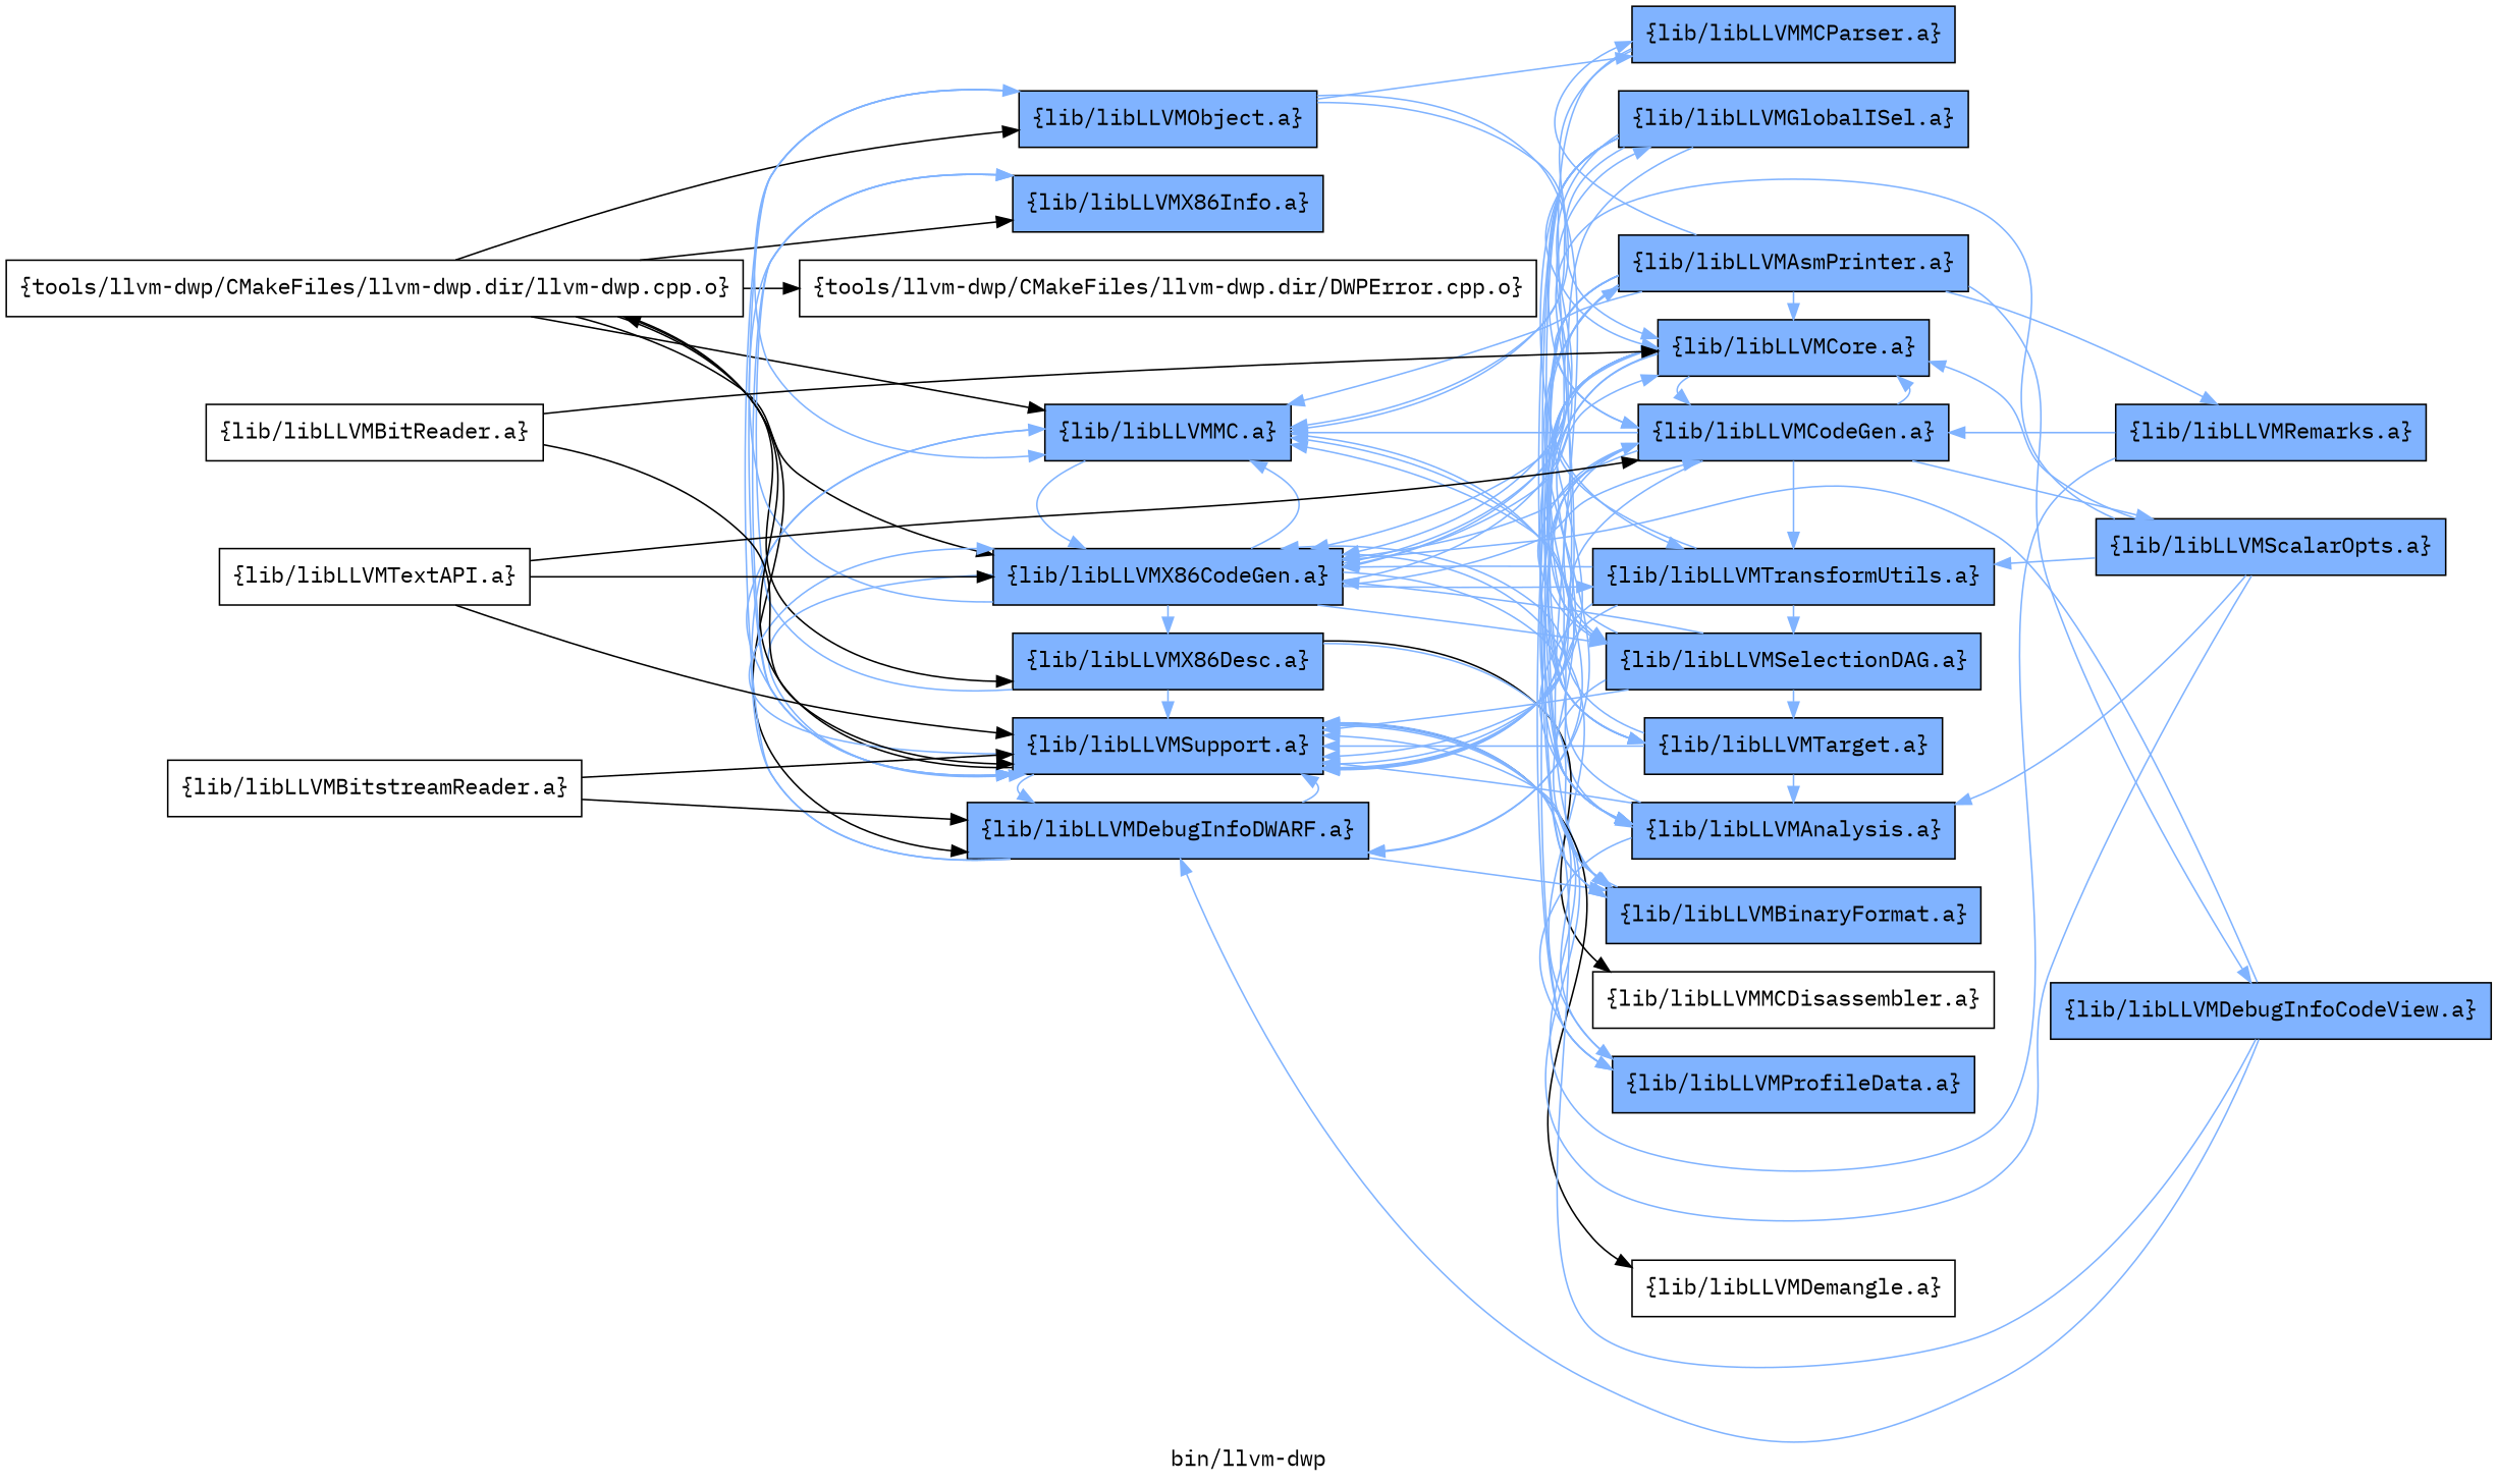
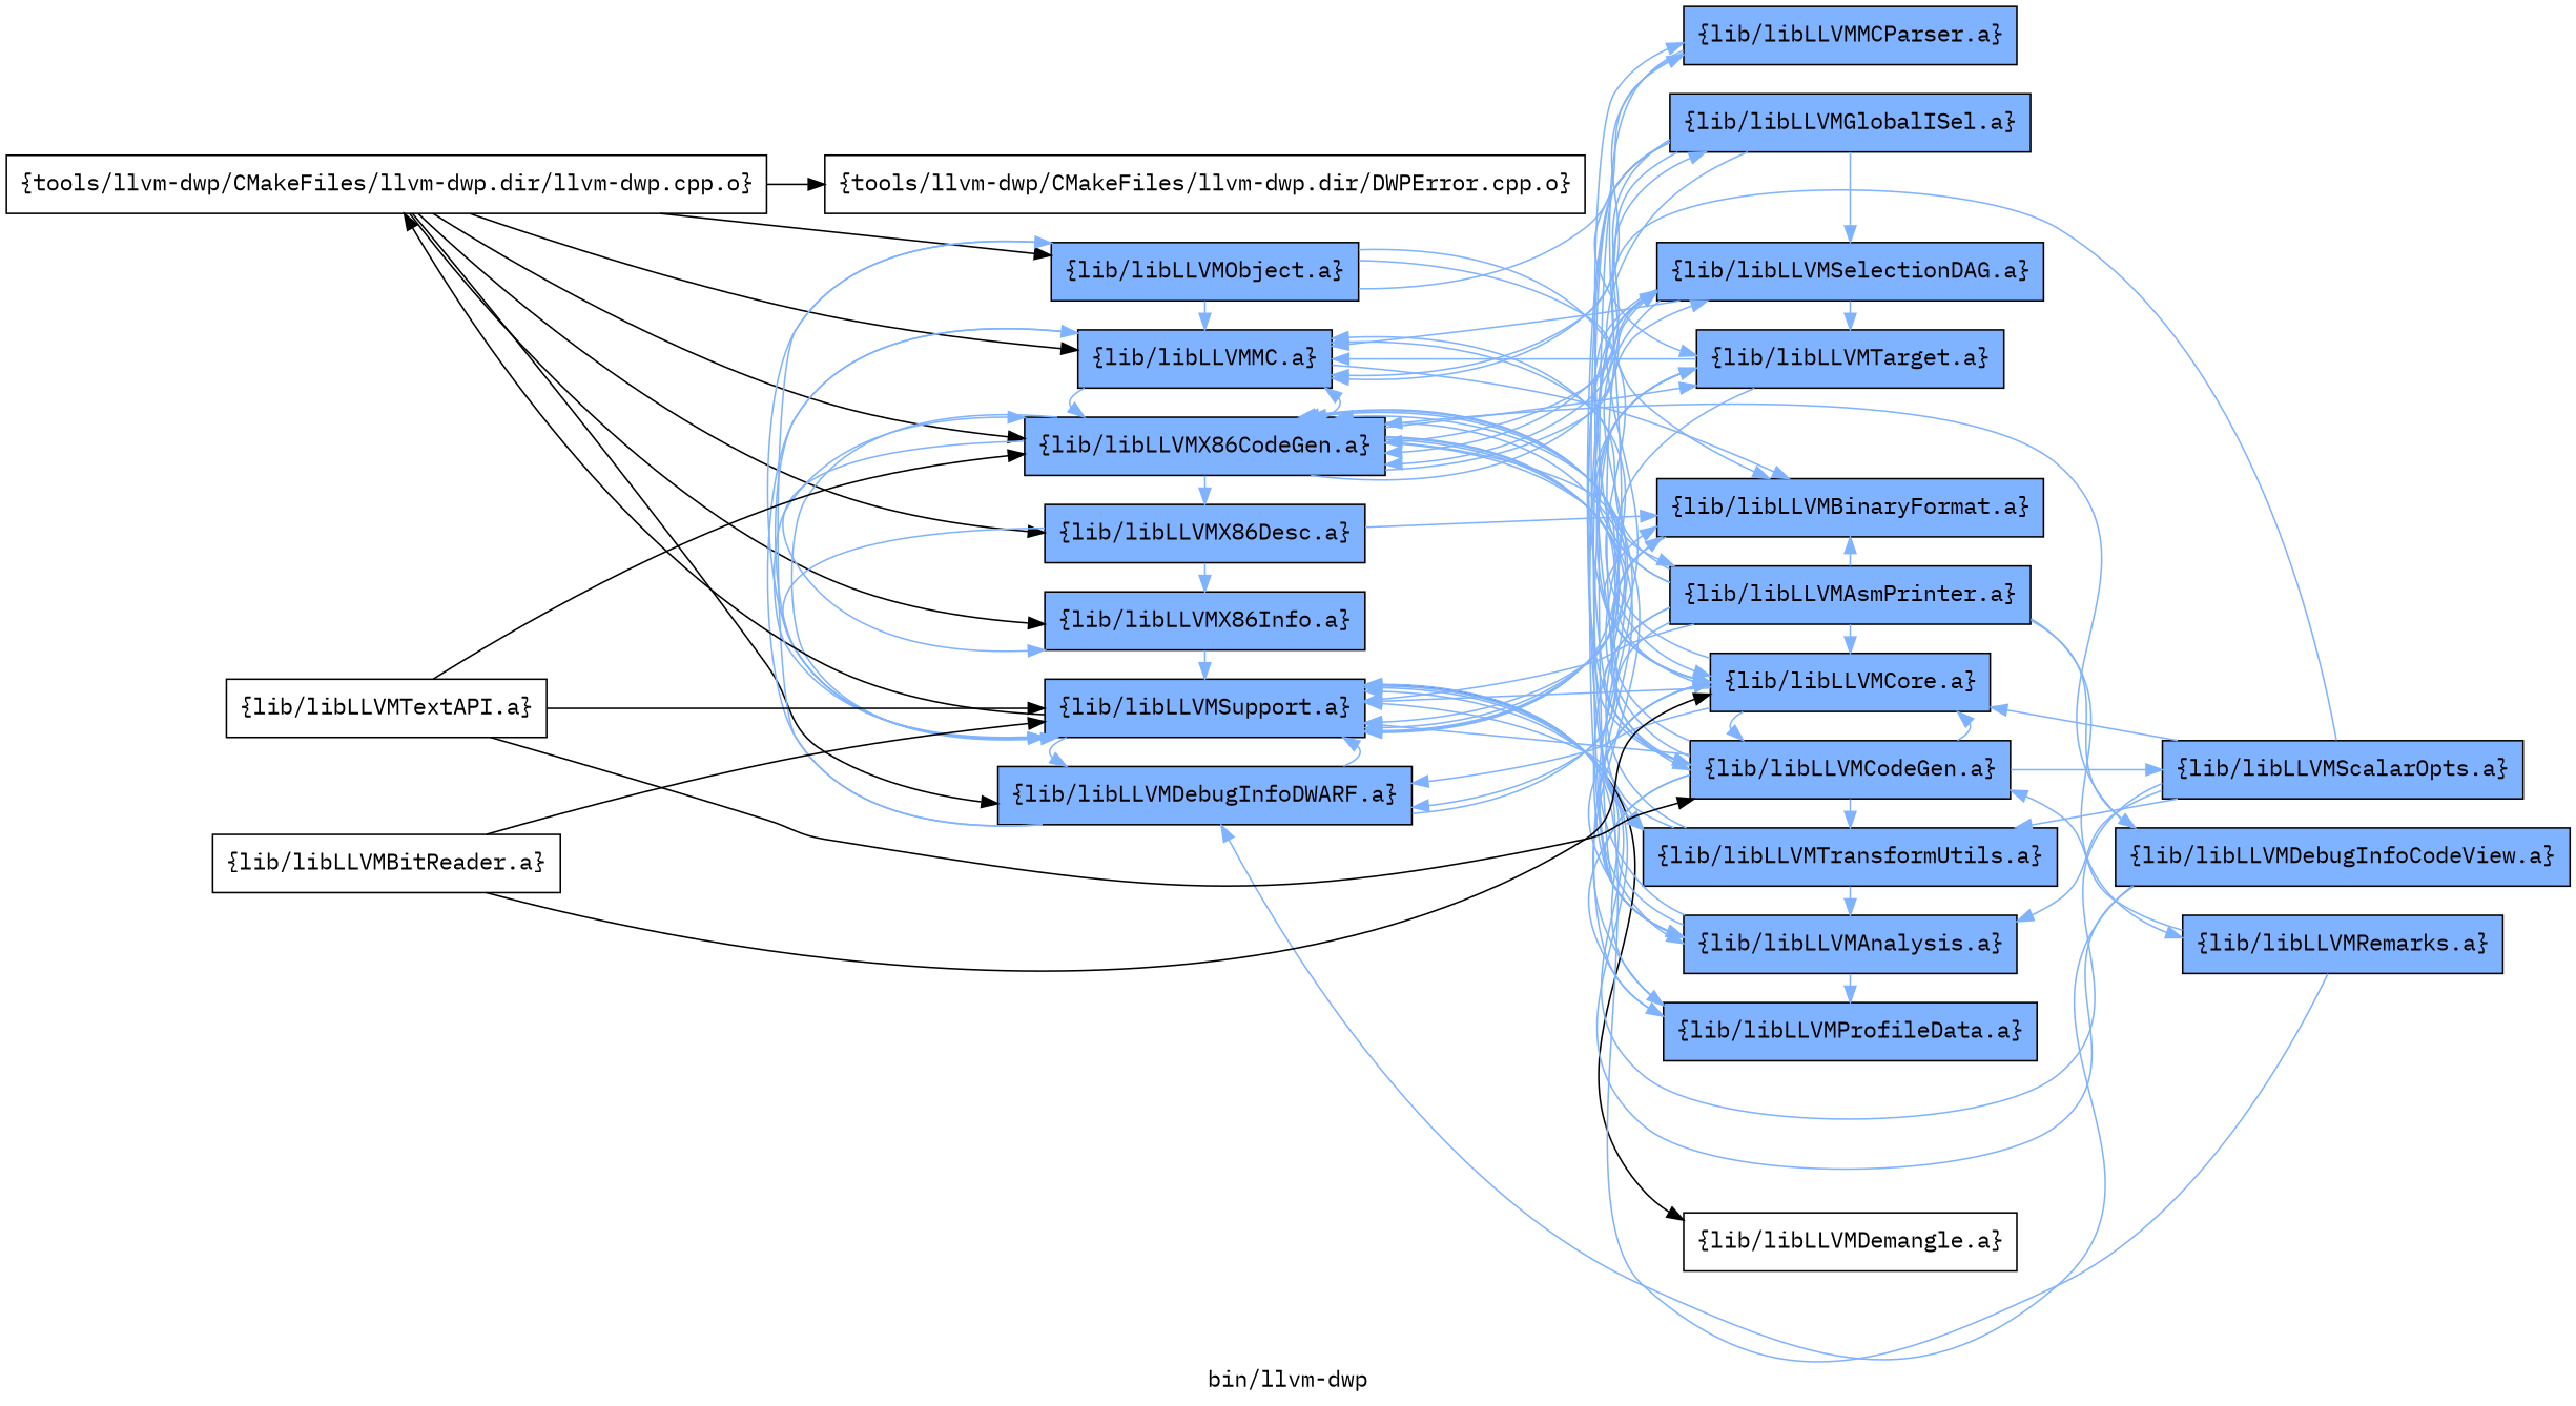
  digraph {
    fontname="IBM Plex Mono"
    label="bin/llvm-dwp"
    rankdir=LR
    node [fontname="IBM Plex Mono" group=1 shape=box fillcolor="0.600000 0.5 1" style=filled]
    edge [fontname="IBM Plex Mono" color="0.600000 0.5 1"]
    n1 [group=0 label="{tools/llvm-dwp/CMakeFiles/llvm-dwp.dir/llvm-dwp.cpp.o}" fillcolor="" style=""]
    n2 [group=0 label="{tools/llvm-dwp/CMakeFiles/llvm-dwp.dir/DWPError.cpp.o}" fillcolor="" style=""]
    n3 [label="{lib/libLLVMX86CodeGen.a}"]
    n4 [label="{lib/libLLVMX86Desc.a}"]
    n5 [label="{lib/libLLVMX86Info.a}"]
    n6 [label="{lib/libLLVMDebugInfoDWARF.a}"]
    n7 [label="{lib/libLLVMMC.a}"]
    n8 [label="{lib/libLLVMObject.a}"]
    n9 [label="{lib/libLLVMSupport.a}"]
    n10 [label="{lib/libLLVMAsmPrinter.a}"]
    n11 [label="{lib/libLLVMCodeGen.a}"]
    n12 [label="{lib/libLLVMCore.a}"]
    n13 [label="{lib/libLLVMTarget.a}"]
    n14 [label="{lib/libLLVMSelectionDAG.a}"]
    n15 [label="{lib/libLLVMAnalysis.a}"]
    n16 [label="{lib/libLLVMGlobalISel.a}"]
    n17 [label="{lib/libLLVMProfileData.a}"]
    n18 [label="{lib/libLLVMTransformUtils.a}"]
-   n19 [group=0 label="{lib/libLLVMMCDisassembler.a}" fillcolor="" style=""]
    n20 [label="{lib/libLLVMBinaryFormat.a}"]
    n21 [label="{lib/libLLVMMCParser.a}"]
    n22 [group=0 label="{lib/libLLVMDemangle.a}" fillcolor="" style=""]
    n23 [label="{lib/libLLVMRemarks.a}"]
    n24 [label="{lib/libLLVMDebugInfoCodeView.a}"]
    n25 [label="{lib/libLLVMScalarOpts.a}"]
    n26 [group=0 label="{lib/libLLVMBitReader.a}" fillcolor="" style=""]
    n27 [group=0 label="{lib/libLLVMTextAPI.a}" fillcolor="" style=""]
-   n28 [group=0 label="{lib/libLLVMBitstreamReader.a}" fillcolor="" style=""]
    subgraph sub_1 {
      rank=same
      n1
    }
    subgraph sub_2 {
      rank=same
      n2
      n3
      n4
      n5
      n6
      n7
      n8
      n9
    }
    subgraph sub_3 {
      rank=same
      n10
      n11
      n12
      n13
      n14
      n15
      n16
      n17
      n18
-     n19
      n20
      n21
      n22
    }
    n1 -> n2 [color=""]
    n1 -> n3 [color=""]
    n1 -> n4 [color=""]
    n1 -> n5 [color=""]
    n1 -> n6 [color=""]
    n1 -> n7 [color=""]
    n1 -> n8 [color=""]
    n3 -> n4
    n3 -> n5
    n3 -> n7
    n3 -> n9
    n3 -> n10
    n3 -> n11
    n3 -> n12
+   n3 -> n13
    n3 -> n14
    n3 -> n15
    n3 -> n16
    n3 -> n17
    n3 -> n18
    n4 -> n5
    n4 -> n9
-   n4 -> n19 [color=""]
    n4 -> n20
    n5 -> n9
    n6 -> n7
    n6 -> n8
    n6 -> n9
    n6 -> n20
    n7 -> n3
    n7 -> n9
    n7 -> n20
    n8 -> n7
    n8 -> n9
    n8 -> n12
    n8 -> n20
    n8 -> n21
    n9 -> n1 [color=""]
    n9 -> n3
    n9 -> n6
    n9 -> n22 [color=""]
    n10 -> n6
    n10 -> n7
    n10 -> n9
    n10 -> n11
    n10 -> n12
    n10 -> n13
    n10 -> n15
    n10 -> n20
    n10 -> n21
    n10 -> n23
    n10 -> n24
    n11 -> n3
    n11 -> n7
    n11 -> n9
    n11 -> n12
    n11 -> n13
    n11 -> n14
    n11 -> n15
    n11 -> n17
    n11 -> n18
    n11 -> n25
    n12 -> n3
    n12 -> n6
    n12 -> n9
    n12 -> n11
    n12 -> n20
    n13 -> n7
    n13 -> n9
    n13 -> n12
    n13 -> n15
    n14 -> n3
    n14 -> n7
    n14 -> n9
    n14 -> n11
    n14 -> n12
    n14 -> n13
    n14 -> n15
    n15 -> n3
    n15 -> n9
    n15 -> n12
    n15 -> n17
    n16 -> n3
    n16 -> n7
    n16 -> n9
    n16 -> n11
    n16 -> n12
    n16 -> n13
    n16 -> n14
    n16 -> n15
    n16 -> n18
    n17 -> n9
    n17 -> n12
    n18 -> n3
    n18 -> n9
    n18 -> n12
    n18 -> n14
    n18 -> n15
    n20 -> n9
    n21 -> n7
    n21 -> n9
    n23 -> n9
    n23 -> n11
    n24 -> n3
    n24 -> n6
    n24 -> n9
    n25 -> n3
    n25 -> n9
    n25 -> n12
    n25 -> n15
    n25 -> n18
    n26 -> n9 [color=""]
    n26 -> n12 [color=""]
    n27 -> n3 [color=""]
    n27 -> n9 [color=""]
    n27 -> n11 [color=""]
-   n28 -> n6 [color=""]
-   n28 -> n9 [color=""]
  }
